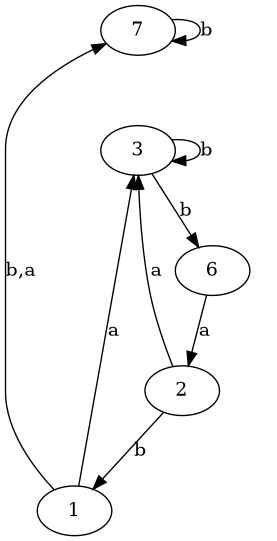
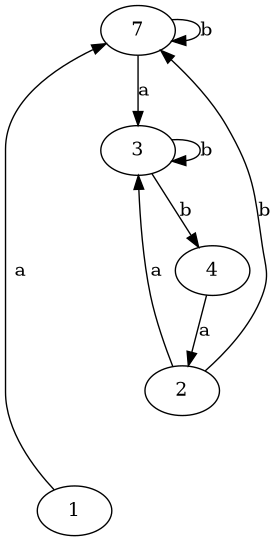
  digraph {
    d2tdocpreamble="\usetikzlibrary{automata}"
    d2tfigpreamble="\tikzstyle{every state}= [ draw=blue!50,very thick,fill=blue!20]  \tikzstyle{auto}= [fill=white]"
    ranksep=0.5
    node [style=state]
    edge [lblstyle=auto topath="bend right"]
    n1 [label=7]
    n2 [label=3]
-   n3 [label=6 style="state, accepting"]
+   n3 [label=4 style="state, accepting"]
    n4 [label=1 style="state, initial"]
    n5 [label=2]
    n1 -> n1 [label=b topath="loop above"]
-   n4 -> n2 [label=a]
+   n1 -> n2 [label=a]
    n2 -> n2 [label=b topath="loop above"]
    n2 -> n3 [label=b]
    n3 -> n5 [label=a]
-   n4 -> n1 [label="b,a"]
-   n5 -> n4 [label=b]
+   n4 -> n1 [label=a]
+   n5 -> n1 [label=b]
    n5 -> n2 [label=a]
  }
